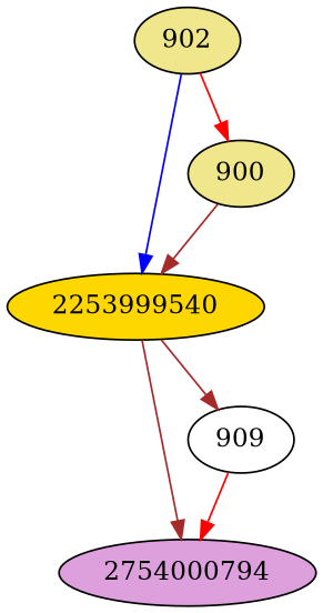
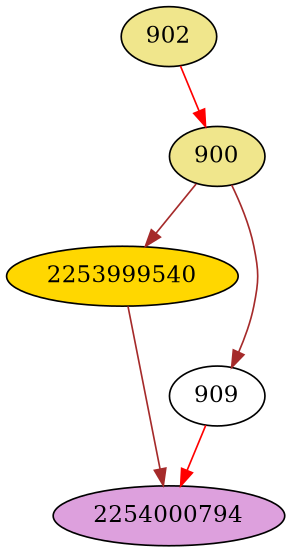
  strict digraph {
    node [fillcolor=khaki style=filled]
    edge [color=brown]
    n1 [label=902]
    n2 [label=900]
    2253999540 [fillcolor=gold]
    909 [fillcolor=white]
-   2254000794 [fillcolor=plum label=2754000794]
+   2254000794 [fillcolor=plum]
    n1 -> n2 [color=red]
-   n1 -> 2253999540 [color=blue]
    n2 -> 2253999540
-   2253999540 -> 909
+   n2 -> 909
    2253999540 -> 2254000794
    909 -> 2254000794 [color=red]
  }
